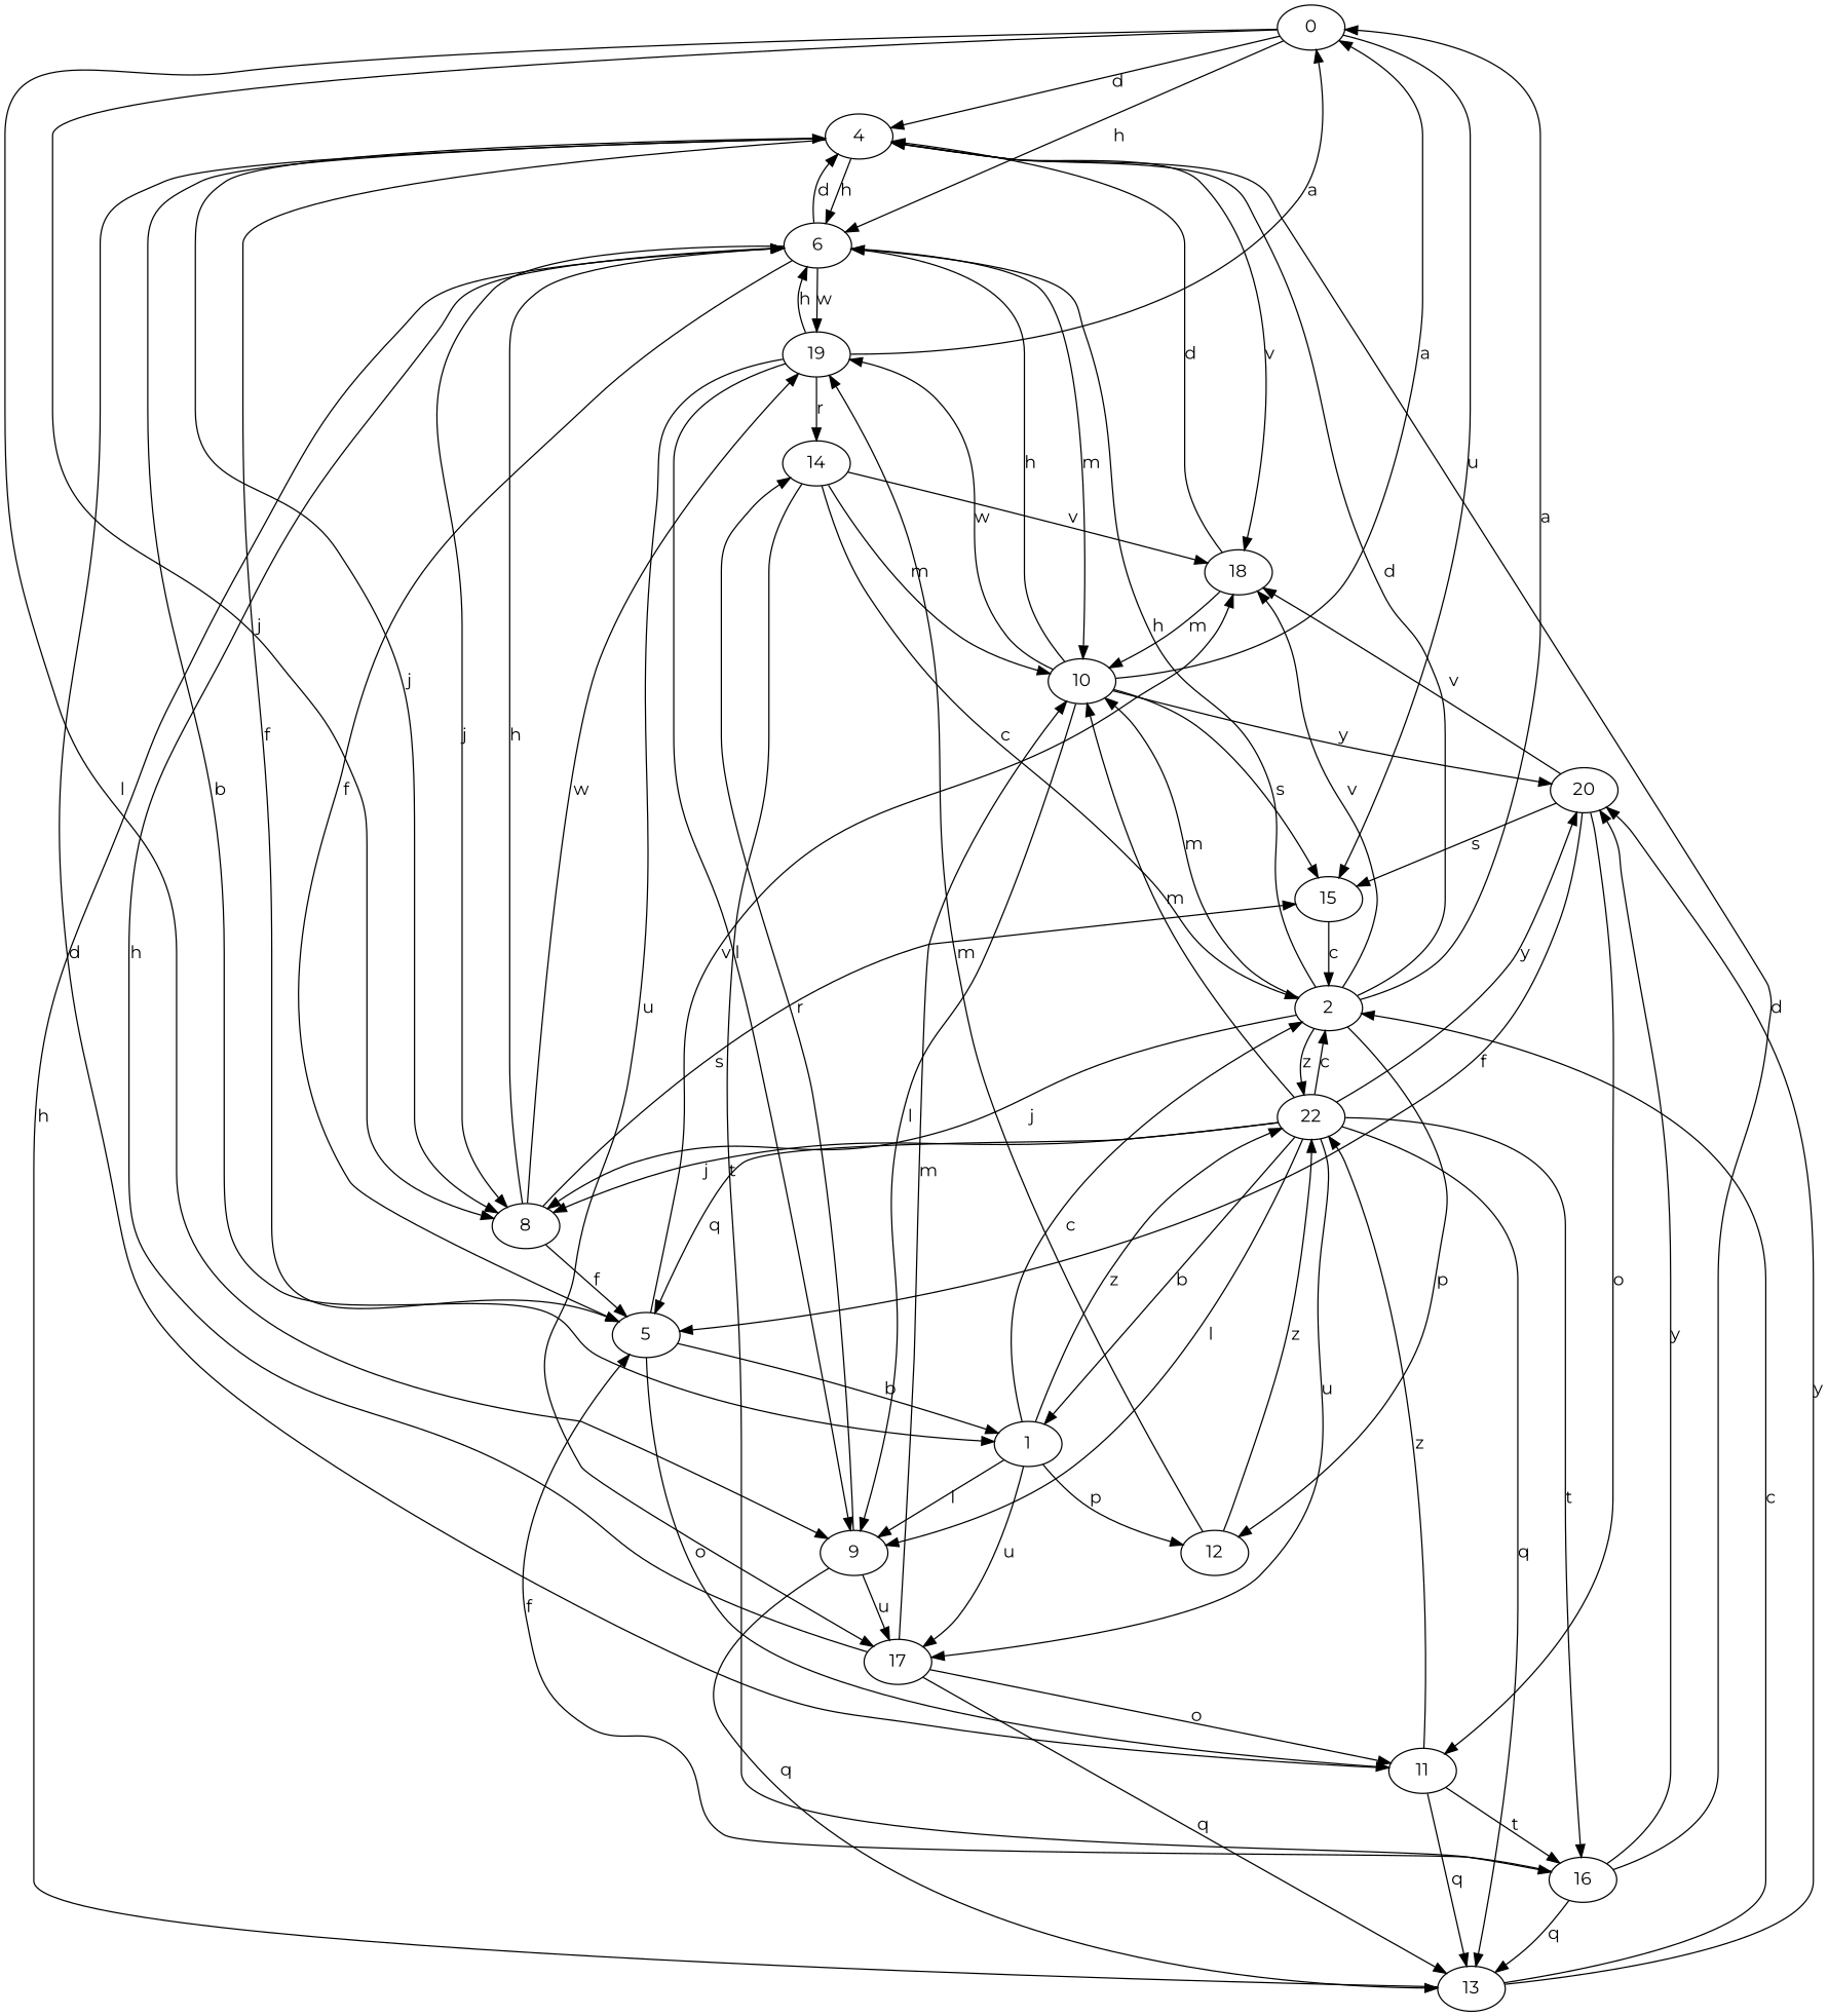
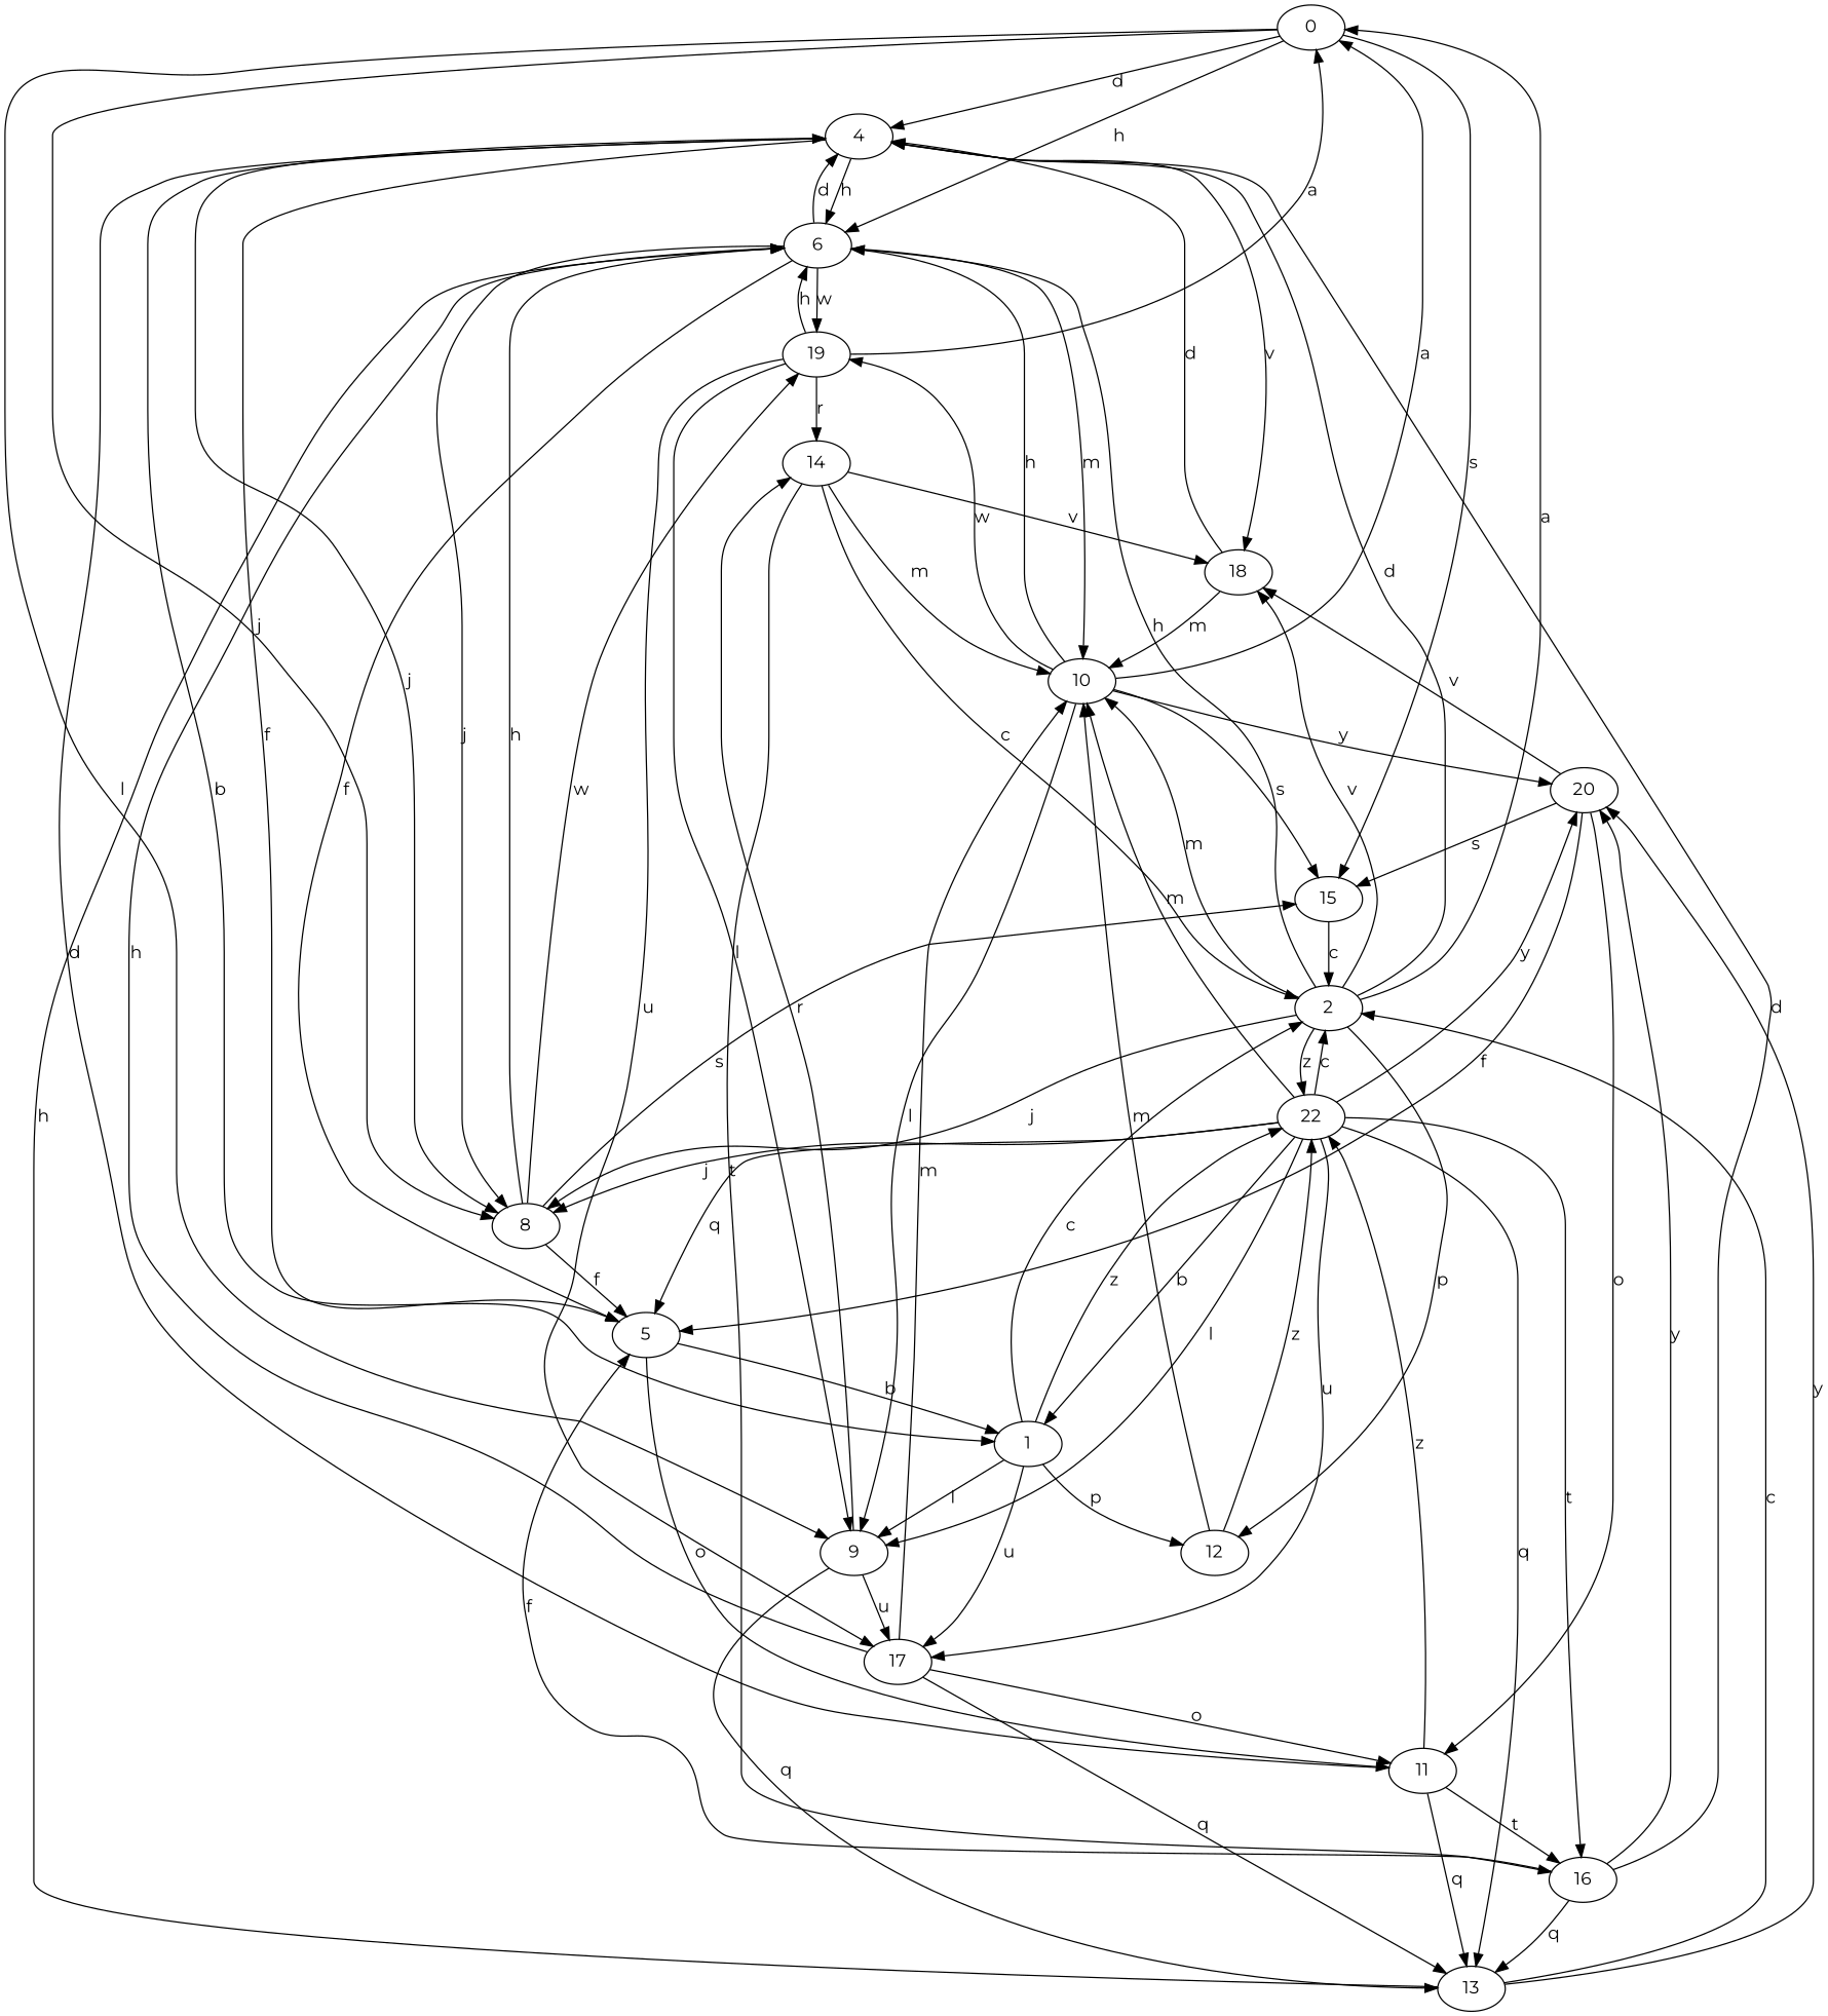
  strict digraph {
    fontname=Montserrat
    node [fontname=Montserrat]
    edge [fontname=Montserrat]
    0
    4
    6
    8
    9
    15
    1
    18
    5
    10
    19
    17
    13
    14
    2
    12
    22
    11
    20
    16
    0 -> 4 [label=d]
    0 -> 6 [label=h]
    0 -> 8 [label=j]
    0 -> 9 [label=l]
-   0 -> 15 [label=u]
+   0 -> 15 [label=s]
    4 -> 6 [label=h]
    4 -> 8 [label=j]
    4 -> 1 [label=b]
    4 -> 18 [label=v]
    4 -> 5 [label=f]
    6 -> 4 [label=d]
    6 -> 8 [label=j]
    6 -> 5 [label=f]
    6 -> 10 [label=m]
    6 -> 19 [label=w]
    8 -> 6 [label=h]
    8 -> 15 [label=s]
    8 -> 5 [label=f]
    8 -> 19 [label=w]
    9 -> 17 [label=u]
    9 -> 13 [label=q]
    9 -> 14 [label=r]
    15 -> 2 [label=c]
    1 -> 9 [label=l]
    1 -> 17 [label=u]
    1 -> 2 [label=c]
    1 -> 12 [label=p]
    1 -> 22 [label=z]
    18 -> 4 [label=d]
    18 -> 10 [label=m]
    5 -> 1 [label=b]
-   5 -> 18 [label=v]
    5 -> 11 [label=o]
    10 -> 0 [label=a]
    10 -> 6 [label=h]
    10 -> 9 [label=l]
    10 -> 15 [label=s]
    10 -> 19 [label=w]
    10 -> 20 [label=y]
    19 -> 0 [label=a]
    19 -> 6 [label=h]
    19 -> 9 [label=l]
    19 -> 17 [label=u]
    19 -> 14 [label=r]
    17 -> 6 [label=h]
    17 -> 10 [label=m]
    17 -> 13 [label=q]
    17 -> 11 [label=o]
    13 -> 6 [label=h]
    13 -> 2 [label=c]
    13 -> 20 [label=y]
    14 -> 18 [label=v]
    14 -> 10 [label=m]
    14 -> 2 [label=c]
    14 -> 16 [label=t]
    2 -> 0 [label=a]
    2 -> 4 [label=d]
    2 -> 6 [label=h]
    2 -> 8 [label=j]
    2 -> 18 [label=v]
    2 -> 10 [label=m]
    2 -> 12 [label=p]
    2 -> 22 [label=z]
-   12 -> 19 [label=m]
+   12 -> 10 [label=m]
    12 -> 22 [label=z]
    22 -> 8 [label=j]
    22 -> 9 [label=l]
    22 -> 1 [label=b]
    22 -> 5 [label=q]
    22 -> 10 [label=m]
    22 -> 17 [label=u]
    22 -> 13 [label=q]
    22 -> 2 [label=c]
    22 -> 20 [label=y]
    22 -> 16 [label=t]
    11 -> 4 [label=d]
    11 -> 13 [label=q]
    11 -> 22 [label=z]
    11 -> 16 [label=t]
    20 -> 15 [label=s]
    20 -> 18 [label=v]
    20 -> 5 [label=f]
    20 -> 11 [label=o]
    16 -> 4 [label=d]
    16 -> 5 [label=f]
    16 -> 13 [label=q]
    16 -> 20 [label=y]
  }
